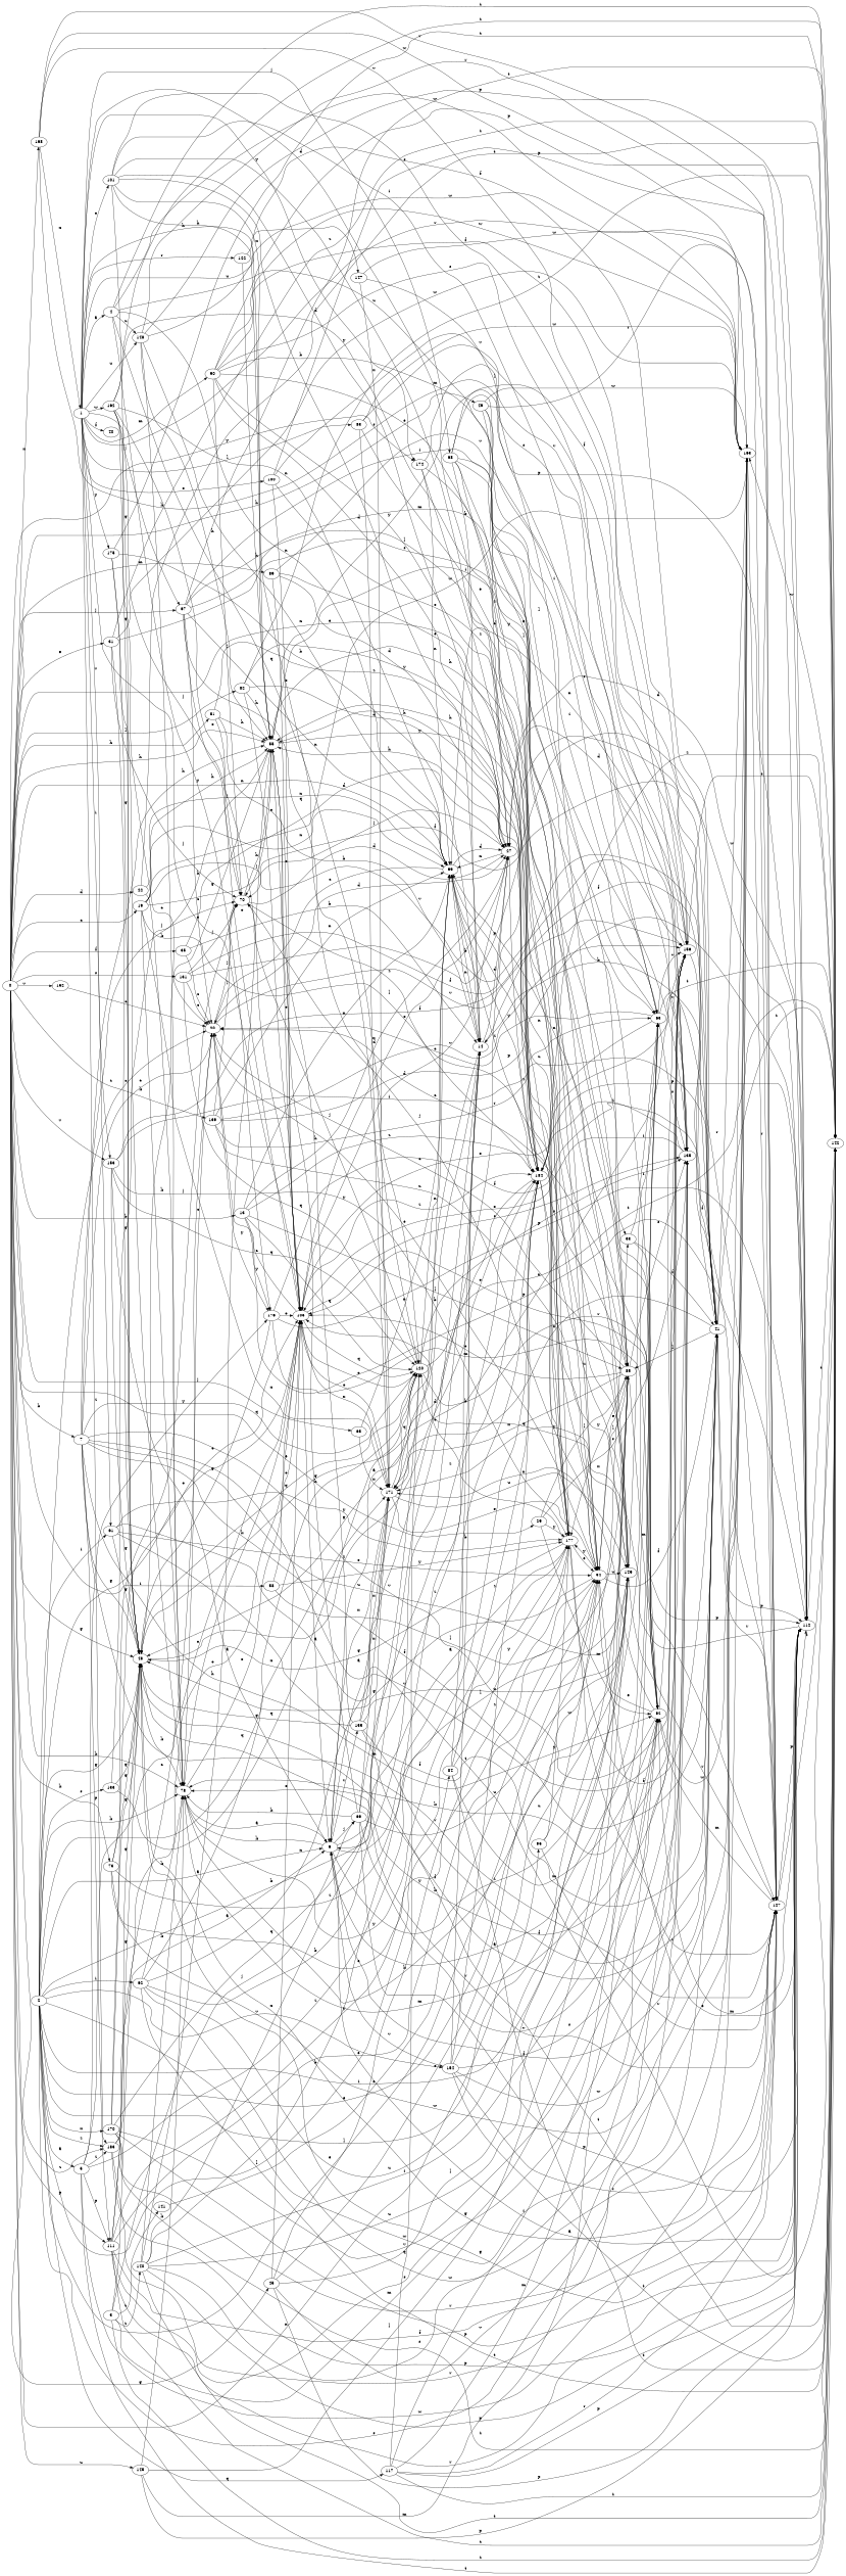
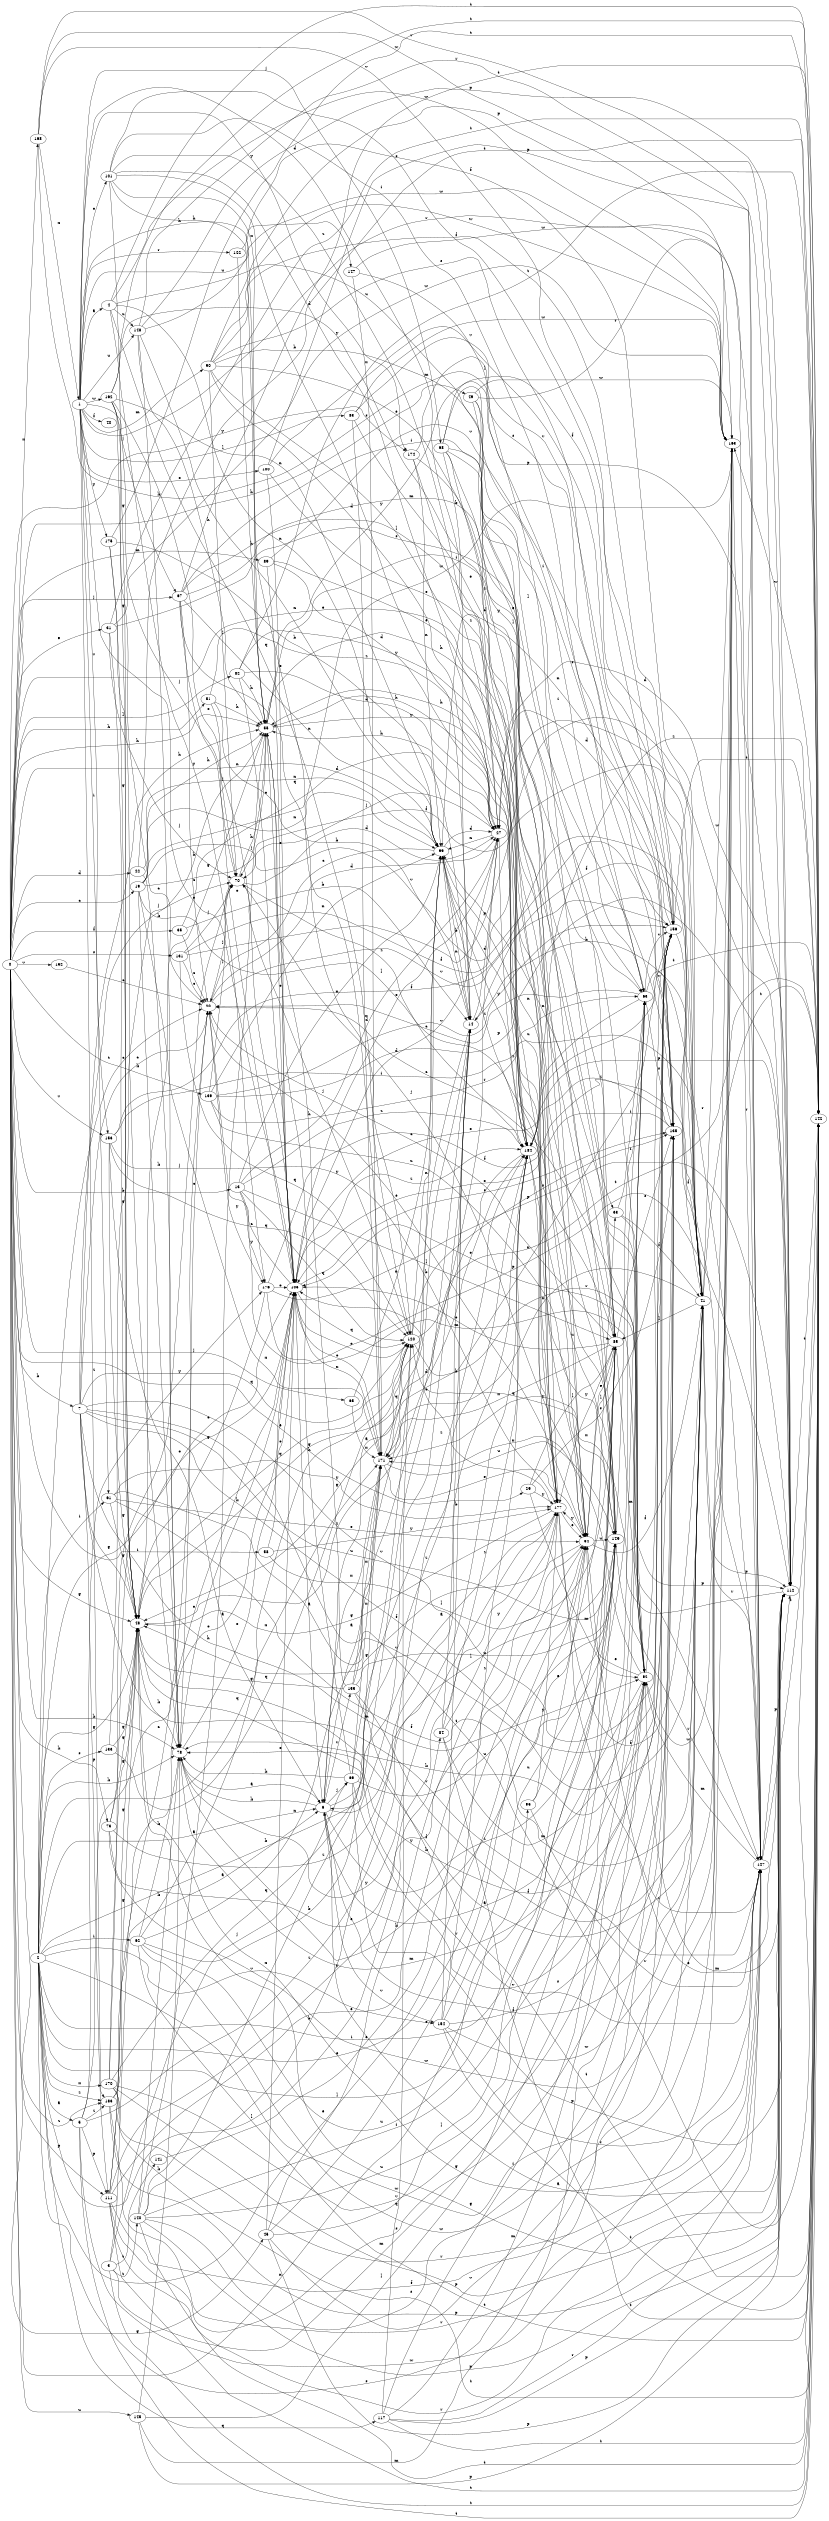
  strict digraph {
    rankdir=LR
    0
    7
    13
    19
    22
    29
    31
    33
    35
    45
    48
    49
    51
    55
    58
    65
    67
    73
    78
    82
    89
    95
    99
    111
    131
    139
    145
    152
    153
    168
    174
    183
    127
    20
    120
    92
    142
    149
    41
    70
    156
    27
    85
    176
    184
    112
    163
    171
    135
    177
    63
    14
    105
    34
    6
    1
    4
    40
    61
    68
    83
    90
    100
    101
    122
    147
    148
    162
    175
    2
    5
    62
    84
    117
    133
    154
    170
    69
    155
    3
    140
    141
    0 -> 7 [label=b]
    0 -> 13 [label=b]
    0 -> 19 [label=c]
    0 -> 22 [label=d]
    0 -> 29 [label=e]
    0 -> 31 [label=e]
    0 -> 33 [label=e]
    0 -> 35 [label=f]
    0 -> 45 [label=g]
    0 -> 48 [label=g]
    0 -> 49 [label=h]
    0 -> 51 [label=h]
    0 -> 55 [label=h]
    0 -> 58 [label=i]
    0 -> 65 [label=j]
    0 -> 67 [label=j]
    0 -> 73 [label=k]
    0 -> 78 [label=k]
    0 -> 82 [label=l]
    0 -> 89 [label=m]
    0 -> 95 [label=n]
    0 -> 99 [label=n]
    0 -> 111 [label=p]
    0 -> 131 [label=s]
    0 -> 139 [label=t]
    0 -> 145 [label=u]
    0 -> 152 [label=v]
    0 -> 153 [label=v]
    0 -> 168 [label=x]
    0 -> 174 [label=y]
    0 -> 183 [label=z]
    7 -> 48 [label=g]
    7 -> 55 [label=h]
    7 -> 111 [label=p]
    7 -> 127 [label=r]
    7 -> 20 [label=c]
    7 -> 120 [label=q]
    7 -> 92 [label=m]
    7 -> 142 [label=t]
    7 -> 149 [label=u]
    7 -> 41 [label=f]
    7 -> 70 [label=j]
    7 -> 156 [label=v]
    13 -> 99 [label=n]
    13 -> 120 [label=q]
    13 -> 27 [label=d]
    13 -> 85 [label=l]
    13 -> 176 [label=y]
    13 -> 184 [label=z]
    13 -> 112 [label=p]
    19 -> 55 [label=h]
    19 -> 78 [label=k]
    19 -> 99 [label=n]
    19 -> 41 [label=f]
    19 -> 156 [label=v]
    19 -> 85 [label=l]
    19 -> 163 [label=w]
    19 -> 171 [label=x]
    22 -> 78 [label=k]
    22 -> 99 [label=n]
    22 -> 142 [label=t]
    29 -> 92 [label=m]
    29 -> 85 [label=l]
    29 -> 135 [label=s]
    29 -> 177 [label=y]
    31 -> 48 [label=g]
    31 -> 142 [label=t]
    31 -> 70 [label=j]
    31 -> 163 [label=w]
    31 -> 135 [label=s]
    33 -> 41 [label=f]
    33 -> 112 [label=p]
    33 -> 63 [label=i]
    35 -> 20 [label=c]
    35 -> 27 [label=d]
    35 -> 14 [label=b]
    45 -> 156 [label=v]
    45 -> 85 [label=l]
    45 -> 112 [label=p]
    45 -> 177 [label=y]
    45 -> 105 [label=o]
    45 -> 34 [label=e]
    48 -> 78 [label=k]
    48 -> 127 [label=r]
    48 -> 120 [label=q]
    48 -> 41 [label=f]
    48 -> 184 [label=z]
    49 -> 127 [label=r]
    49 -> 27 [label=d]
    49 -> 163 [label=w]
    49 -> 135 [label=s]
    49 -> 63 [label=i]
    51 -> 55 [label=h]
    51 -> 70 [label=j]
    51 -> 184 [label=z]
    51 -> 14 [label=b]
    55 -> 48 [label=g]
    55 -> 70 [label=j]
    55 -> 112 [label=p]
    55 -> 177 [label=y]
    55 -> 63 [label=i]
    55 -> 105 [label=o]
    58 -> 85 [label=l]
    58 -> 177 [label=y]
    58 -> 105 [label=o]
    65 -> 99 [label=n]
    65 -> 171 [label=x]
    67 -> 99 [label=n]
    67 -> 20 [label=c]
    67 -> 120 [label=q]
    67 -> 92 [label=m]
    67 -> 142 [label=t]
    67 -> 85 [label=l]
    67 -> 63 [label=i]
    67 -> 105 [label=o]
    73 -> 48 [label=g]
    73 -> 184 [label=z]
    73 -> 163 [label=w]
    73 -> 105 [label=o]
    73 -> 34 [label=e]
    78 -> 20 [label=c]
    78 -> 92 [label=m]
    78 -> 177 [label=y]
    78 -> 105 [label=o]
    78 -> 6 [label=a]
    82 -> 55 [label=h]
    82 -> 142 [label=t]
    82 -> 27 [label=d]
    82 -> 177 [label=y]
    82 -> 105 [label=o]
    89 -> 156 [label=v]
    89 -> 27 [label=d]
    89 -> 105 [label=o]
    89 -> 34 [label=e]
    95 -> 127 [label=r]
    95 -> 177 [label=y]
-   95 -> 34 [label=w]
+   95 -> 34 [label=e]
    99 -> 20 [label=c]
    99 -> 149 [label=u]
    99 -> 27 [label=d]
    99 -> 184 [label=z]
    99 -> 177 [label=y]
    99 -> 14 [label=b]
    111 -> 48 [label=g]
    111 -> 127 [label=r]
    111 -> 20 [label=c]
    111 -> 142 [label=t]
    111 -> 41 [label=f]
    111 -> 135 [label=s]
    111 -> 177 [label=y]
    111 -> 34 [label=e]
    131 -> 20 [label=c]
    131 -> 120 [label=q]
    131 -> 41 [label=f]
    131 -> 70 [label=j]
    131 -> 112 [label=p]
    139 -> 99 [label=n]
    139 -> 127 [label=r]
    139 -> 149 [label=u]
    139 -> 70 [label=j]
    139 -> 156 [label=v]
    139 -> 112 [label=p]
    145 -> 78 [label=k]
    145 -> 92 [label=m]
    145 -> 85 [label=l]
    145 -> 112 [label=p]
    152 -> 20 [label=c]
    153 -> 48 [label=g]
    153 -> 120 [label=q]
    153 -> 41 [label=f]
    153 -> 177 [label=y]
    153 -> 63 [label=i]
    153 -> 6 [label=a]
    168 -> 127 [label=r]
    168 -> 156 [label=v]
    168 -> 163 [label=w]
    168 -> 135 [label=s]
    168 -> 1 [label=x]
    174 -> 99 [label=n]
    174 -> 156 [label=v]
    174 -> 85 [label=l]
    174 -> 184 [label=z]
    183 -> 48 [label=g]
    183 -> 127 [label=r]
    183 -> 112 [label=p]
    183 -> 105 [label=o]
    127 -> 48 [label=g]
    127 -> 92 [label=m]
    127 -> 142 [label=t]
    127 -> 112 [label=p]
    20 -> 70 [label=j]
    20 -> 156 [label=v]
    20 -> 27 [label=d]
    20 -> 176 [label=y]
    20 -> 34 [label=e]
    120 -> 99 [label=n]
    120 -> 127 [label=r]
    120 -> 142 [label=t]
    120 -> 70 [label=j]
    120 -> 135 [label=s]
    120 -> 105 [label=o]
    120 -> 6 [label=a]
    92 -> 99 [label=n]
    92 -> 20 [label=c]
    92 -> 156 [label=v]
    92 -> 163 [label=w]
    92 -> 171 [label=x]
    92 -> 105 [label=o]
    92 -> 34 [label=e]
    92 -> 6 [label=a]
    142 -> 184 [label=z]
    142 -> 163 [label=w]
    149 -> 55 [label=h]
    149 -> 78 [label=k]
    149 -> 99 [label=n]
    149 -> 127 [label=r]
    149 -> 120 [label=q]
    149 -> 63 [label=i]
    41 -> 127 [label=r]
    41 -> 142 [label=t]
    41 -> 85 [label=l]
    41 -> 112 [label=p]
    41 -> 163 [label=w]
    41 -> 171 [label=x]
    41 -> 14 [label=b]
    70 -> 55 [label=h]
    70 -> 27 [label=d]
    70 -> 184 [label=z]
    156 -> 78 [label=k]
    156 -> 99 [label=n]
    156 -> 142 [label=t]
    156 -> 41 [label=f]
    156 -> 27 [label=d]
    156 -> 171 [label=x]
    27 -> 55 [label=h]
    27 -> 99 [label=n]
    27 -> 70 [label=j]
    27 -> 184 [label=z]
    27 -> 105 [label=o]
    85 -> 55 [label=h]
    85 -> 20 [label=c]
    85 -> 92 [label=m]
    85 -> 171 [label=x]
    85 -> 135 [label=s]
    85 -> 177 [label=y]
    85 -> 105 [label=o]
    85 -> 34 [label=e]
    176 -> 48 [label=g]
    176 -> 92 [label=m]
    176 -> 41 [label=f]
    176 -> 112 [label=p]
    176 -> 105 [label=o]
    184 -> 48 [label=g]
    184 -> 55 [label=h]
    184 -> 142 [label=t]
    184 -> 149 [label=u]
    184 -> 112 [label=p]
    184 -> 177 [label=y]
    112 -> 48 [label=g]
    112 -> 92 [label=m]
    112 -> 142 [label=t]
    112 -> 27 [label=d]
    112 -> 171 [label=x]
    112 -> 34 [label=e]
    112 -> 6 [label=a]
    163 -> 127 [label=r]
    171 -> 120 [label=q]
    171 -> 149 [label=u]
    171 -> 14 [label=b]
    171 -> 105 [label=o]
    171 -> 34 [label=e]
    171 -> 6 [label=a]
    135 -> 78 [label=k]
    135 -> 184 [label=z]
    135 -> 105 [label=o]
    177 -> 48 [label=g]
    177 -> 127 [label=r]
    177 -> 41 [label=f]
    177 -> 105 [label=o]
    177 -> 34 [label=e]
    177 -> 6 [label=a]
    63 -> 127 [label=r]
    63 -> 20 [label=c]
    63 -> 156 [label=v]
    63 -> 135 [label=s]
    63 -> 105 [label=o]
    14 -> 48 [label=g]
    14 -> 99 [label=n]
    14 -> 41 [label=f]
    14 -> 27 [label=d]
    105 -> 78 [label=k]
    105 -> 20 [label=c]
    105 -> 120 [label=q]
    105 -> 27 [label=d]
    105 -> 184 [label=z]
    105 -> 171 [label=x]
    105 -> 135 [label=s]
    105 -> 6 [label=a]
    34 -> 48 [label=g]
    34 -> 149 [label=u]
    34 -> 41 [label=f]
    34 -> 70 [label=j]
    34 -> 85 [label=l]
    34 -> 177 [label=y]
    6 -> 78 [label=k]
    6 -> 41 [label=f]
    6 -> 85 [label=l]
    6 -> 184 [label=z]
    6 -> 171 [label=x]
    6 -> 63 [label=i]
    6 -> 154 [label=v]
    6 -> 69 [label=j]
    6 -> 155 [label=v]
    1 -> 55 [label=h]
    1 -> 67 [label=j]
    1 -> 153 [label=v]
    1 -> 174 [label=y]
    1 -> 183 [label=z]
    1 -> 127 [label=r]
    1 -> 27 [label=d]
    1 -> 105 [label=o]
    1 -> 4 [label=a]
    1 -> 40 [label=f]
    1 -> 61 [label=i]
    1 -> 68 [label=j]
    1 -> 83 [label=l]
    1 -> 90 [label=m]
    1 -> 100 [label=o]
    1 -> 101 [label=o]
    1 -> 122 [label=r]
    1 -> 147 [label=u]
    1 -> 148 [label=u]
    1 -> 162 [label=w]
    1 -> 175 [label=y]
    4 -> 99 [label=n]
    4 -> 120 [label=q]
    4 -> 142 [label=t]
    4 -> 149 [label=u]
    4 -> 176 [label=y]
    4 -> 163 [label=w]
    4 -> 148 [label=u]
    61 -> 48 [label=g]
    61 -> 41 [label=f]
    61 -> 156 [label=v]
    61 -> 177 [label=y]
    61 -> 34 [label=e]
    68 -> 41 [label=f]
    68 -> 85 [label=l]
    68 -> 184 [label=z]
    68 -> 177 [label=y]
    68 -> 63 [label=i]
    68 -> 14 [label=b]
    68 -> 34 [label=e]
    83 -> 163 [label=w]
    83 -> 171 [label=x]
    83 -> 135 [label=s]
    83 -> 34 [label=e]
    90 -> 92 [label=m]
    90 -> 41 [label=f]
    90 -> 70 [label=j]
    90 -> 27 [label=d]
    90 -> 112 [label=p]
    90 -> 163 [label=w]
    90 -> 135 [label=s]
    90 -> 177 [label=y]
    90 -> 34 [label=e]
    100 -> 156 [label=v]
    100 -> 112 [label=p]
    100 -> 105 [label=o]
    100 -> 34 [label=e]
    101 -> 48 [label=g]
    101 -> 55 [label=h]
    101 -> 27 [label=d]
    101 -> 184 [label=z]
    101 -> 171 [label=x]
    101 -> 135 [label=s]
    101 -> 63 [label=i]
    101 -> 14 [label=b]
    122 -> 55 [label=h]
    122 -> 41 [label=f]
    147 -> 85 [label=l]
    147 -> 163 [label=w]
    147 -> 171 [label=x]
    148 -> 55 [label=h]
    148 -> 78 [label=k]
    148 -> 99 [label=n]
    148 -> 127 [label=r]
    148 -> 112 [label=p]
    148 -> 163 [label=w]
    162 -> 48 [label=g]
    162 -> 99 [label=n]
    162 -> 20 [label=c]
    162 -> 142 [label=t]
    162 -> 70 [label=j]
    162 -> 177 [label=y]
    162 -> 105 [label=o]
    175 -> 48 [label=g]
    175 -> 78 [label=k]
    175 -> 142 [label=t]
    175 -> 14 [label=b]
    2 -> 33 [label=e]
    2 -> 48 [label=g]
    2 -> 78 [label=k]
    2 -> 183 [label=z]
    2 -> 20 [label=c]
    2 -> 120 [label=q]
    2 -> 85 [label=l]
    2 -> 163 [label=w]
    2 -> 135 [label=s]
    2 -> 63 [label=i]
    2 -> 14 [label=b]
    2 -> 105 [label=o]
    2 -> 34 [label=e]
    2 -> 6 [label=a]
    2 -> 61 [label=i]
    2 -> 5 [label=a]
    2 -> 62 [label=i]
    2 -> 84 [label=l]
    2 -> 117 [label=q]
    2 -> 133 [label=s]
    2 -> 154 [label=v]
    2 -> 170 [label=x]
    5 -> 111 [label=p]
    5 -> 183 [label=z]
    5 -> 142 [label=t]
    5 -> 176 [label=y]
    5 -> 184 [label=z]
    5 -> 163 [label=w]
    5 -> 105 [label=o]
    62 -> 78 [label=k]
    62 -> 99 [label=n]
    62 -> 142 [label=t]
    62 -> 149 [label=u]
    62 -> 163 [label=w]
    62 -> 171 [label=x]
    62 -> 14 [label=b]
    84 -> 92 [label=m]
    84 -> 142 [label=t]
    84 -> 184 [label=z]
    84 -> 177 [label=y]
    84 -> 14 [label=b]
    117 -> 127 [label=r]
    117 -> 120 [label=q]
    117 -> 92 [label=m]
    117 -> 142 [label=t]
    117 -> 112 [label=p]
    117 -> 63 [label=i]
    133 -> 48 [label=g]
    133 -> 55 [label=h]
    133 -> 120 [label=q]
    154 -> 127 [label=r]
    154 -> 142 [label=t]
    154 -> 149 [label=u]
    154 -> 184 [label=z]
    154 -> 163 [label=w]
    154 -> 135 [label=s]
    154 -> 14 [label=b]
    170 -> 48 [label=g]
    170 -> 127 [label=r]
    170 -> 120 [label=q]
    170 -> 142 [label=t]
    170 -> 70 [label=j]
    170 -> 156 [label=v]
    170 -> 112 [label=p]
    69 -> 55 [label=h]
    69 -> 78 [label=k]
    69 -> 149 [label=u]
    69 -> 156 [label=v]
    69 -> 184 [label=z]
    69 -> 112 [label=p]
    69 -> 171 [label=x]
    155 -> 48 [label=g]
    155 -> 55 [label=h]
    155 -> 142 [label=t]
    155 -> 149 [label=u]
    155 -> 41 [label=f]
    155 -> 27 [label=d]
    155 -> 171 [label=x]
    3 -> 92 [label=m]
    3 -> 142 [label=t]
    3 -> 6 [label=a]
    3 -> 69 [label=j]
    3 -> 140 [label=t]
    3 -> 141 [label=t]
    140 -> 55 [label=h]
    140 -> 78 [label=k]
    140 -> 142 [label=t]
    140 -> 149 [label=u]
    140 -> 112 [label=p]
    140 -> 171 [label=x]
    140 -> 135 [label=s]
    140 -> 63 [label=i]
    140 -> 14 [label=b]
    141 -> 34 [label=e]
  }
